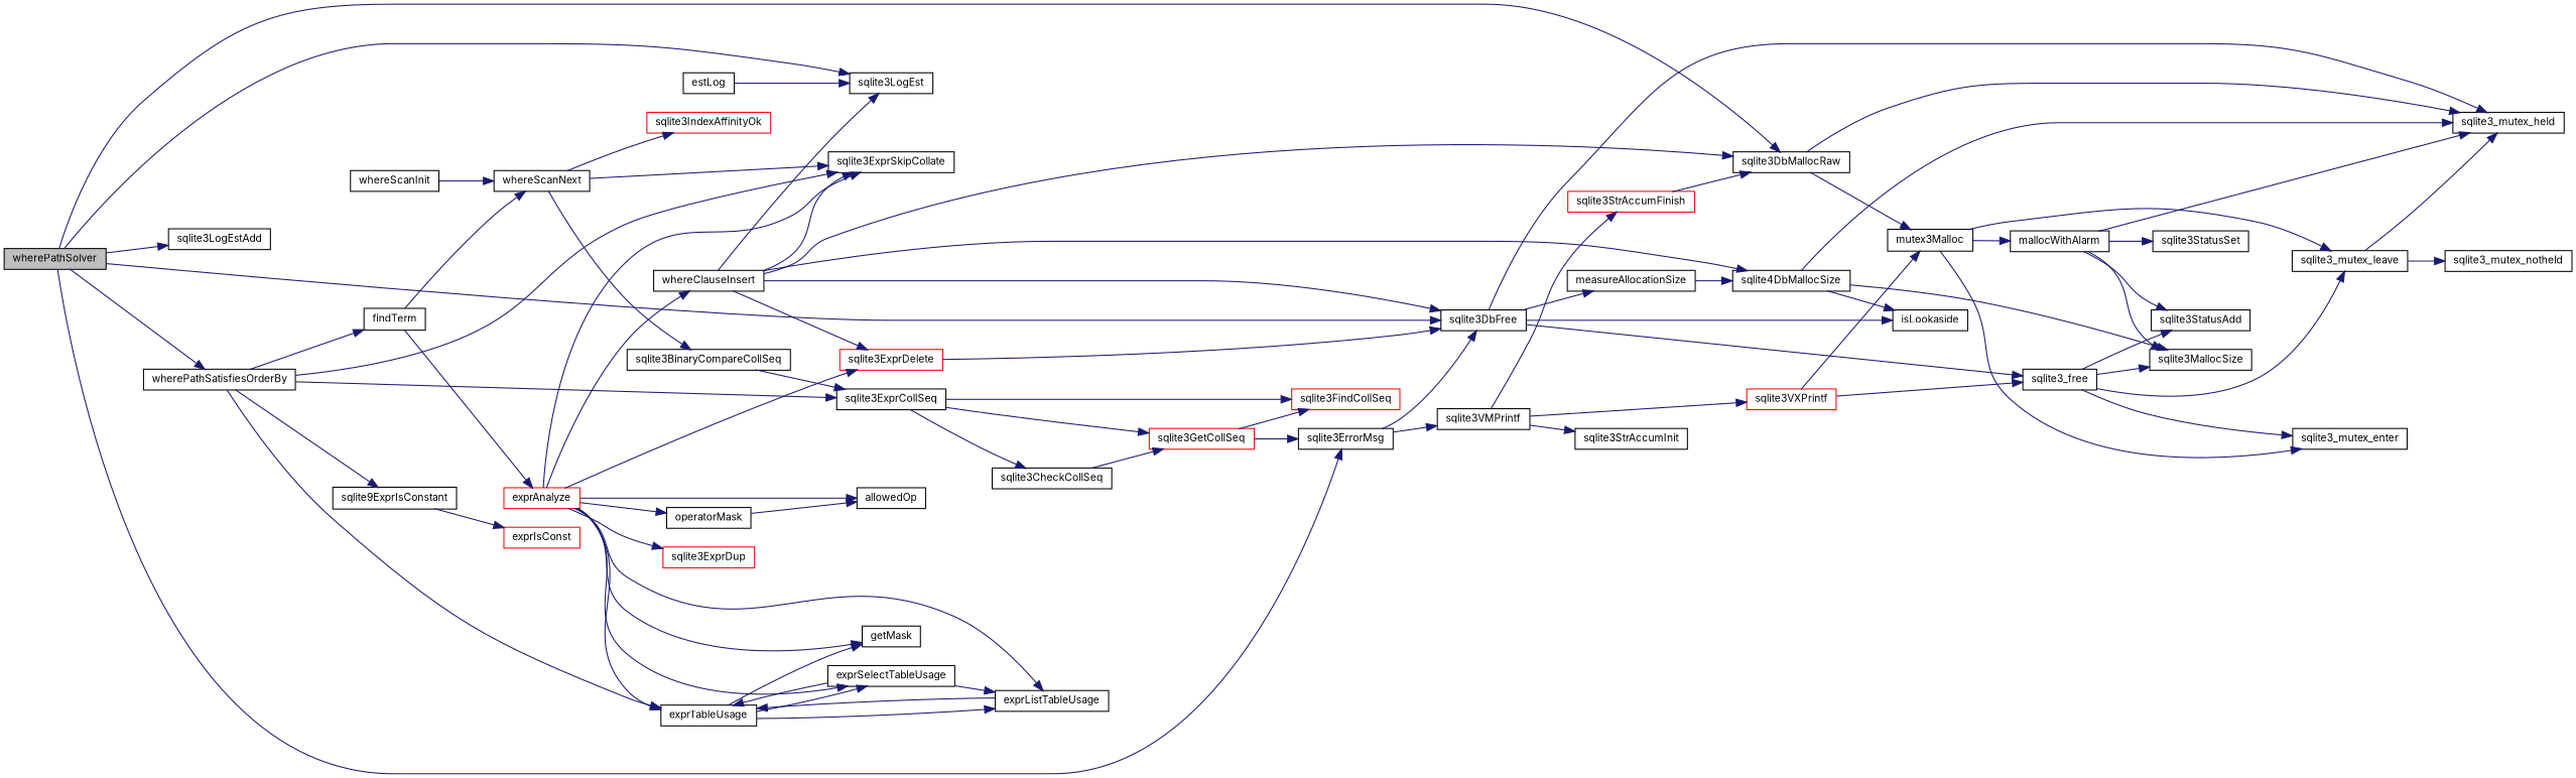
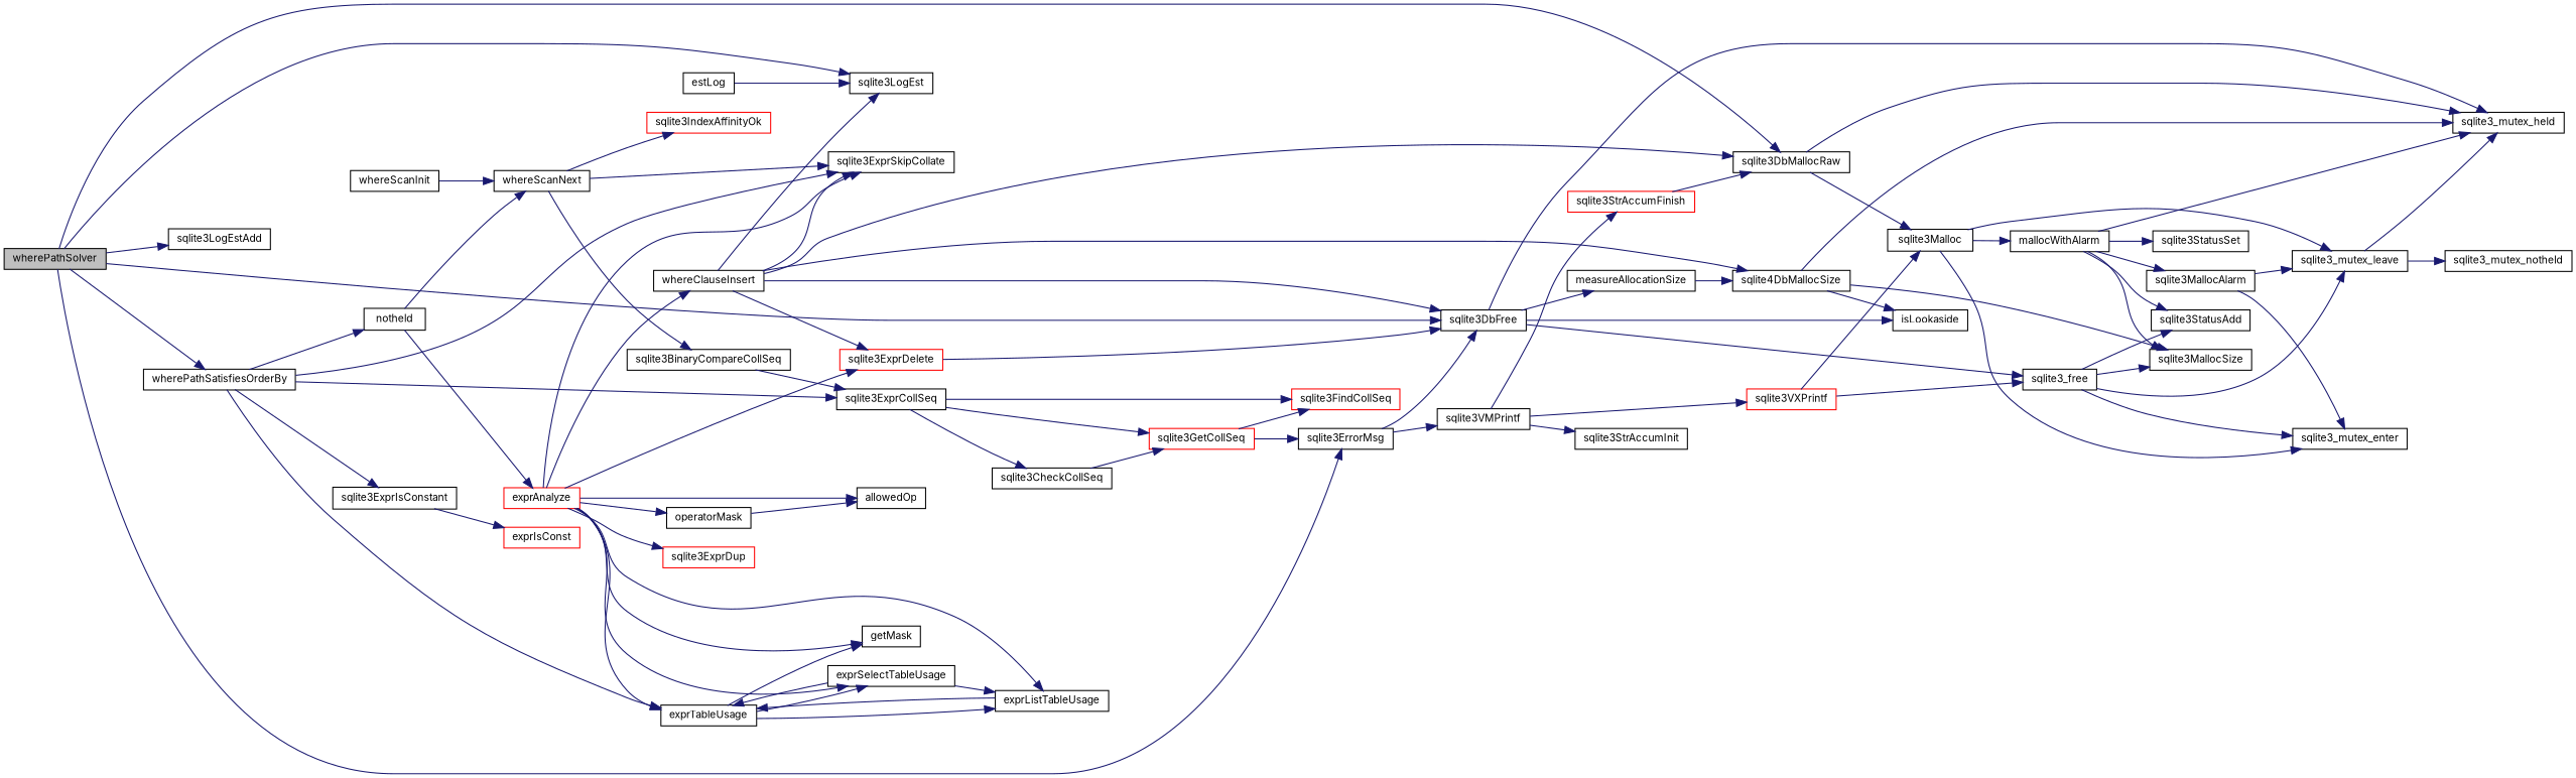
  digraph {
    fontname=Inter
    rankdir=LR
    node [color=black fillcolor=white fontname=Inter fontsize=10 shape=record style=filled]
    edge [color=midnightblue fontname=Inter fontsize=10 labelfontname=FreeSans labelfontsize=10 style=solid]
    n1 [fillcolor=grey75 fontcolor=black height=0.2 label=wherePathSolver width=0.4]
    n2 [height=0.2 label=sqlite3DbMallocRaw width=0.4]
    n3 [height=0.2 label=sqlite3LogEst width=0.4]
    n4 [height=0.2 label=sqlite3LogEstAdd width=0.4]
    n5 [height=0.2 label=wherePathSatisfiesOrderBy width=0.4]
    n6 [height=0.2 label=sqlite3ErrorMsg width=0.4]
    n7 [height=0.2 label=sqlite3DbFree width=0.4]
    n8 [height=0.2 label=sqlite3_mutex_held width=0.4]
-   n9 [height=0.2 label=mutex3Malloc width=0.4]
+   n9 [height=0.2 label=sqlite3Malloc width=0.4]
    n10 [height=0.2 label=sqlite3ExprSkipCollate width=0.4]
-   n11 [height=0.2 label=findTerm width=0.4]
+   n11 [height=0.2 label=notheld width=0.4]
    n12 [height=0.2 label=sqlite3ExprCollSeq width=0.4]
    n13 [height=0.2 label=exprTableUsage width=0.4]
-   n14 [height=0.2 label=sqlite9ExprIsConstant width=0.4]
+   n14 [height=0.2 label=sqlite3ExprIsConstant width=0.4]
    n15 [height=0.2 label=sqlite3VMPrintf width=0.4]
    n16 [height=0.2 label=sqlite3_free width=0.4]
    n17 [height=0.2 label=measureAllocationSize width=0.4]
    n18 [height=0.2 label=isLookaside width=0.4]
    n19 [height=0.2 label=sqlite3_mutex_enter width=0.4]
    n20 [height=0.2 label=mallocWithAlarm width=0.4]
    n21 [height=0.2 label=sqlite3_mutex_leave width=0.4]
    n22 [height=0.2 label=sqlite3StatusSet width=0.4]
+   n23 [height=0.2 label=sqlite3MallocAlarm width=0.4]
    n24 [height=0.2 label=sqlite3MallocSize width=0.4]
    n25 [height=0.2 label=sqlite3StatusAdd width=0.4]
    n26 [height=0.2 label=sqlite3_mutex_notheld width=0.4]
    n27 [height=0.2 label=whereScanNext width=0.4]
    n28 [color=red height=0.2 label=exprAnalyze width=0.4]
    n29 [color=red height=0.2 label=sqlite3GetCollSeq width=0.4]
    n30 [color=red height=0.2 label=sqlite3FindCollSeq width=0.4]
    n31 [height=0.2 label=sqlite3CheckCollSeq width=0.4]
    n32 [height=0.2 label=getMask width=0.4]
    n33 [height=0.2 label=exprSelectTableUsage width=0.4]
    n34 [height=0.2 label=exprListTableUsage width=0.4]
    n35 [color=red height=0.2 label=exprIsConst width=0.4]
    n36 [height=0.2 label=whereScanInit width=0.4]
    n37 [color=red height=0.2 label=sqlite3IndexAffinityOk width=0.4]
    n38 [height=0.2 label=sqlite3BinaryCompareCollSeq width=0.4]
    n39 [height=0.2 label=allowedOp width=0.4]
    n40 [height=0.2 label=operatorMask width=0.4]
    n41 [color=red height=0.2 label=sqlite3ExprDup width=0.4]
    n42 [color=red height=0.2 label=sqlite3ExprDelete width=0.4]
    n43 [height=0.2 label=whereClauseInsert width=0.4]
    n44 [height=0.2 label=sqlite3StrAccumInit width=0.4]
    n45 [color=red height=0.2 label=sqlite3VXPrintf width=0.4]
    n46 [color=red height=0.2 label=sqlite3StrAccumFinish width=0.4]
    n47 [height=0.2 label=sqlite4DbMallocSize width=0.4]
    n48 [height=0.2 label=estLog width=0.4]
    n1 -> n2
    n1 -> n3
    n1 -> n4
    n1 -> n5
    n1 -> n6
    n1 -> n7
    n2 -> n8
    n2 -> n9
    n5 -> n10
    n5 -> n11
    n5 -> n12
    n5 -> n13
    n5 -> n14
    n6 -> n7
    n6 -> n15
    n7 -> n8
    n7 -> n16
    n7 -> n17
    n7 -> n18
    n9 -> n19
    n9 -> n20
    n9 -> n21
    n11 -> n27
    n11 -> n28
    n12 -> n29
    n12 -> n30
    n12 -> n31
    n13 -> n32
    n13 -> n33
    n13 -> n34
    n14 -> n35
    n15 -> n44
    n15 -> n45
    n15 -> n46
    n16 -> n19
    n16 -> n21
    n16 -> n24
    n16 -> n25
    n17 -> n47
    n20 -> n8
    n20 -> n22
+   n20 -> n23
    n20 -> n24
    n20 -> n25
    n21 -> n8
    n21 -> n26
+   n23 -> n19
+   n23 -> n21
    n27 -> n10
    n27 -> n37
    n27 -> n38
    n28 -> n10
    n28 -> n13
    n28 -> n32
    n28 -> n33
    n28 -> n34
    n28 -> n39
    n28 -> n40
    n28 -> n41
    n28 -> n42
    n28 -> n43
    n29 -> n6
    n29 -> n30
    n31 -> n29
    n33 -> n13
    n33 -> n34
    n34 -> n13
    n36 -> n27
    n38 -> n12
    n40 -> n39
    n42 -> n7
    n43 -> n2
    n43 -> n3
    n43 -> n7
    n43 -> n10
    n43 -> n42
    n43 -> n47
    n45 -> n9
    n45 -> n16
    n46 -> n2
    n47 -> n8
    n47 -> n18
    n47 -> n24
    n48 -> n3
  }
